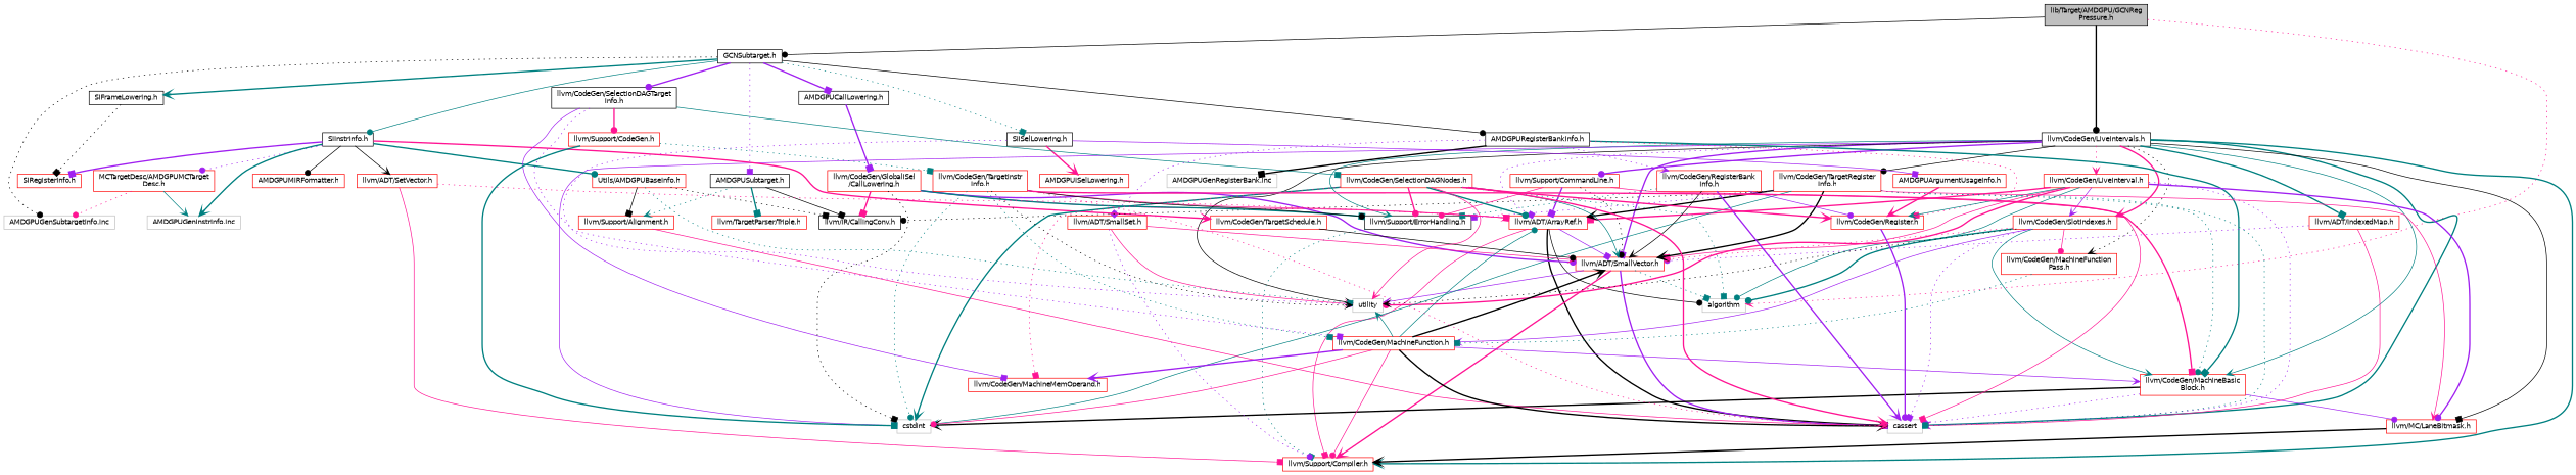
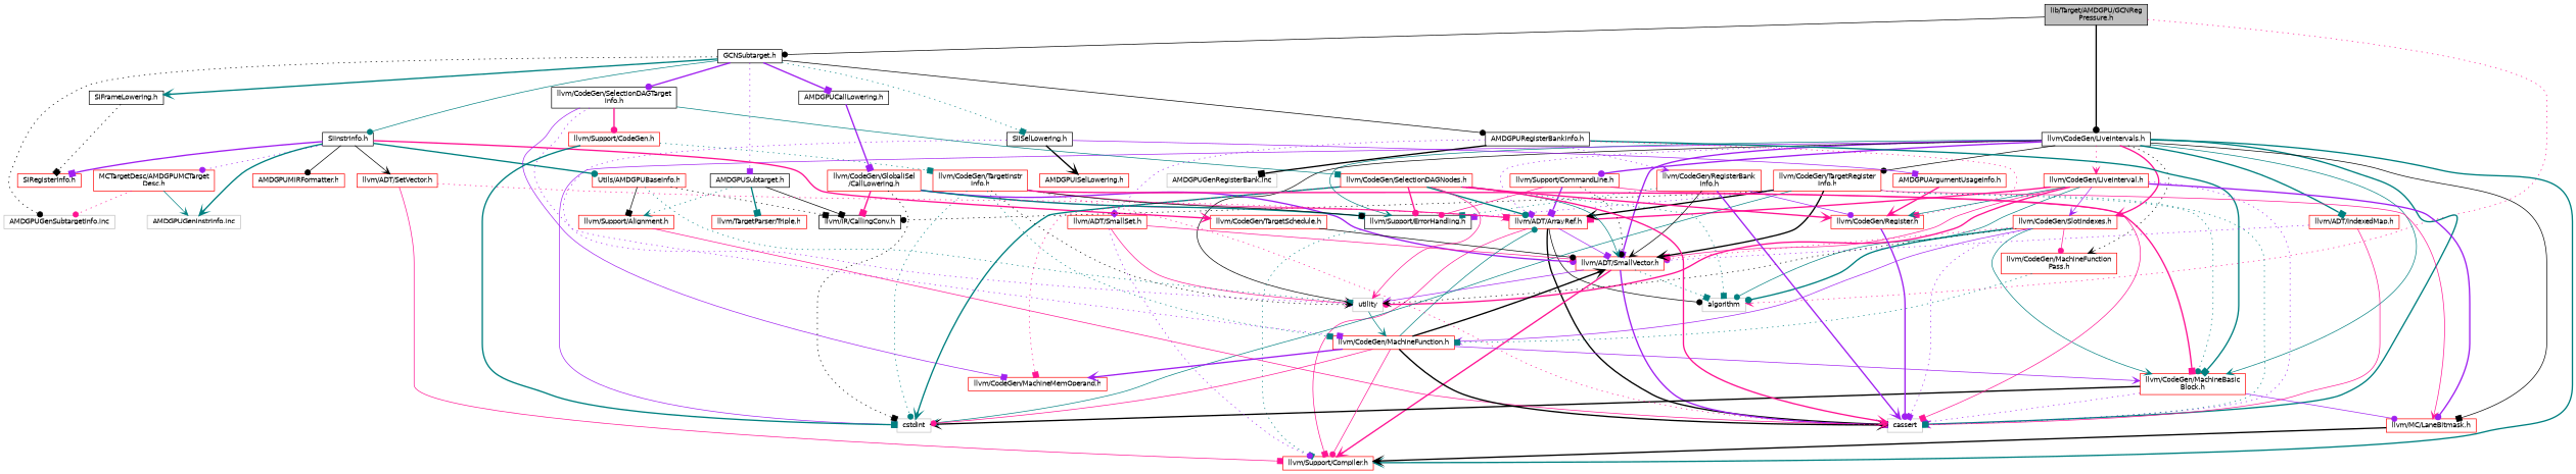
  digraph {
    node [color=red fontname=Helvetica fontsize=10 shape=record]
    edge [arrowhead=box color=teal fontname=Helvetica fontsize=10 labelfontname=Helvetica labelfontsize=10 style=solid]
    n1 [color=black fillcolor=grey75 fontcolor=black height=0.2 label="lib/Target/AMDGPU/GCNReg\lPressure.h" style=filled width=0.4]
    n2 [color=black height=0.2 label="GCNSubtarget.h" width=0.4]
    n3 [color=grey75 height=0.2 label=algorithm width=0.4]
    n4 [color=black height=0.2 label="llvm/CodeGen/LiveIntervals.h" width=0.4]
    n5 [color=black height=0.2 label="AMDGPUCallLowering.h" width=0.4]
    n6 [color=black height=0.2 label="AMDGPURegisterBankInfo.h" width=0.4]
    n7 [color=black height=0.2 label="AMDGPUSubtarget.h" width=0.4]
    n8 [color=black height=0.2 label="SIFrameLowering.h" width=0.4]
    n9 [color=black height=0.2 label="SIISelLowering.h" width=0.4]
    n10 [color=black height=0.2 label="SIInstrInfo.h" width=0.4]
    n11 [color=grey75 height=0.2 label="AMDGPUGenSubtargetInfo.inc" width=0.4]
    n12 [color=black height=0.2 label="llvm/CodeGen/SelectionDAGTarget\lInfo.h" width=0.4]
    n13 [height=0.2 label="llvm/ADT/ArrayRef.h" width=0.4]
    n14 [height=0.2 label="llvm/ADT/SmallVector.h" width=0.4]
    n15 [color=black height=0.2 label="llvm/Support/ErrorHandling.h" width=0.4]
    n16 [color=grey75 height=0.2 label=cstdint width=0.4]
    n17 [height=0.2 label="llvm/Support/Compiler.h" width=0.4]
    n18 [color=grey75 height=0.2 label=cassert width=0.4]
    n19 [color=grey75 height=0.2 label=utility width=0.4]
    n20 [height=0.2 label="llvm/CodeGen/MachineBasic\lBlock.h" width=0.4]
    n21 [height=0.2 label="llvm/MC/LaneBitmask.h" width=0.4]
    n22 [height=0.2 label="llvm/ADT/IndexedMap.h" width=0.4]
    n23 [height=0.2 label="llvm/CodeGen/LiveInterval.h" width=0.4]
    n24 [height=0.2 label="llvm/CodeGen/SlotIndexes.h" width=0.4]
    n25 [height=0.2 label="llvm/CodeGen/MachineFunction\lPass.h" width=0.4]
    n26 [height=0.2 label="llvm/CodeGen/TargetRegister\lInfo.h" width=0.4]
    n27 [height=0.2 label="llvm/Support/CommandLine.h" width=0.4]
    n28 [height=0.2 label="llvm/CodeGen/GlobalISel\l/CallLowering.h" width=0.4]
    n29 [height=0.2 label="llvm/ADT/SmallSet.h" width=0.4]
    n30 [height=0.2 label="llvm/CodeGen/Register.h" width=0.4]
    n31 [height=0.2 label="llvm/CodeGen/RegisterBank\lInfo.h" width=0.4]
    n32 [color=grey75 height=0.2 label="AMDGPUGenRegisterBank.inc" width=0.4]
    n33 [color=black height=0.2 label="llvm/IR/CallingConv.h" width=0.4]
    n34 [height=0.2 label="llvm/Support/Alignment.h" width=0.4]
    n35 [height=0.2 label="llvm/TargetParser/Triple.h" width=0.4]
    n36 [height=0.2 label="SIRegisterInfo.h" width=0.4]
    n37 [height=0.2 label="AMDGPUISelLowering.h" width=0.4]
    n38 [height=0.2 label="AMDGPUArgumentUsageInfo.h" width=0.4]
    n39 [height=0.2 label="llvm/CodeGen/MachineFunction.h" width=0.4]
    n40 [height=0.2 label="AMDGPUMIRFormatter.h" width=0.4]
    n41 [height=0.2 label="MCTargetDesc/AMDGPUMCTarget\lDesc.h" width=0.4]
    n42 [color=grey75 height=0.2 label="AMDGPUGenInstrInfo.inc" width=0.4]
    n43 [height=0.2 label="Utils/AMDGPUBaseInfo.h" width=0.4]
    n44 [height=0.2 label="llvm/ADT/SetVector.h" width=0.4]
    n45 [height=0.2 label="llvm/CodeGen/TargetSchedule.h" width=0.4]
    n46 [height=0.2 label="llvm/CodeGen/MachineMemOperand.h" width=0.4]
    n47 [height=0.2 label="llvm/CodeGen/SelectionDAGNodes.h" width=0.4]
    n48 [height=0.2 label="llvm/Support/CodeGen.h" width=0.4]
    n49 [height=0.2 label="llvm/CodeGen/TargetInstr\lInfo.h" width=0.4]
    n1 -> n2 [arrowhead=dot color=black]
    n1 -> n3 [arrowhead=vee color=deeppink style=dotted]
    n1 -> n4 [arrowhead=dot color=black style=bold]
    n2 -> n5 [color=purple style=bold]
    n2 -> n6 [arrowhead=dot color=black]
    n2 -> n7 [color=purple style=dotted]
    n2 -> n8 [arrowhead=vee style=bold]
    n2 -> n9 [style=dotted]
    n2 -> n10 [arrowhead=dot]
    n2 -> n11 [arrowhead=dot color=black style=dotted]
    n2 -> n12 [arrowhead=dot color=purple style=bold]
    n4 -> n13 [color=purple style=dotted]
    n4 -> n14 [color=purple style=bold]
    n4 -> n15 [arrowhead=vee]
    n4 -> n16 [color=purple]
    n4 -> n17 [arrowhead=vee style=bold]
    n4 -> n18 [style=bold]
    n4 -> n19 [arrowhead=vee color=black]
    n4 -> n20 [arrowhead=vee]
    n4 -> n21 [color=black]
    n4 -> n22 [style=bold]
    n4 -> n23 [arrowhead=vee color=deeppink style=dotted]
    n4 -> n24 [arrowhead=vee color=deeppink style=bold]
    n4 -> n25 [arrowhead=vee color=black style=dotted]
    n4 -> n26 [arrowhead=dot color=black]
    n4 -> n27 [arrowhead=dot color=purple style=bold]
    n5 -> n28 [color=purple style=bold]
    n6 -> n20 [style=bold]
    n6 -> n29 [color=purple style=dotted]
    n6 -> n30 [color=deeppink style=dotted]
    n6 -> n31 [arrowhead=vee color=purple style=dotted]
    n6 -> n32 [color=black style=bold]
    n7 -> n33 [color=black]
    n7 -> n34 [arrowhead=vee style=dotted]
    n7 -> n35 [style=bold]
    n8 -> n36 [color=black style=dotted]
-   n9 -> n37 [arrowhead=vee color=deeppink style=bold]
+   n9 -> n37 [arrowhead=vee color=black style=bold]
    n9 -> n38 [color=purple]
    n9 -> n39 [color=purple style=dotted]
    n10 -> n36 [color=purple style=bold]
    n10 -> n40 [arrowhead=dot color=black]
    n10 -> n41 [arrowhead=dot color=purple style=dotted]
    n10 -> n42 [arrowhead=vee style=bold]
    n10 -> n43 [arrowhead=dot style=bold]
    n10 -> n44 [arrowhead=vee color=black]
    n10 -> n45 [arrowhead=vee color=deeppink style=bold]
    n12 -> n19 [arrowhead=dot color=purple style=dotted]
    n12 -> n46 [color=purple]
    n12 -> n47
    n12 -> n48 [arrowhead=dot color=deeppink style=bold]
    n13 -> n3 [arrowhead=dot color=black]
    n13 -> n14 [color=purple]
    n13 -> n17 [color=deeppink]
    n13 -> n18 [color=black style=bold]
    n14 -> n3 [style=dotted]
    n14 -> n17 [arrowhead=vee color=deeppink style=bold]
    n14 -> n18 [color=purple style=bold]
    n14 -> n19 [arrowhead=vee color=purple]
    n15 -> n17 [style=dotted]
    n20 -> n16 [arrowhead=vee color=black style=bold]
    n20 -> n18 [arrowhead=dot color=purple style=dotted]
    n20 -> n21 [arrowhead=dot color=purple]
    n21 -> n17 [arrowhead=vee color=black style=bold]
    n22 -> n14 [arrowhead=dot color=purple style=dotted]
    n22 -> n18 [arrowhead=vee color=deeppink]
    n23 -> n3 [arrowhead=dot]
    n23 -> n13 [color=deeppink style=bold]
    n23 -> n14 [color=deeppink]
    n23 -> n18 [arrowhead=vee color=purple style=dotted]
    n23 -> n19 [arrowhead=dot color=deeppink style=bold]
    n23 -> n21 [arrowhead=dot color=purple style=bold]
    n23 -> n24 [arrowhead=vee color=purple]
    n23 -> n30 [arrowhead=vee]
    n24 -> n3 [arrowhead=dot style=bold]
    n24 -> n14 [arrowhead=dot color=deeppink style=dotted]
    n24 -> n18 [color=purple style=dotted]
    n24 -> n19 [arrowhead=vee color=black style=dotted]
    n24 -> n20 [arrowhead=vee]
    n24 -> n25 [arrowhead=dot color=deeppink]
    n24 -> n39 [arrowhead=vee color=purple]
    n25 -> n39 [style=dotted]
    n26 -> n13 [arrowhead=vee color=black style=bold]
    n26 -> n14 [arrowhead=vee color=black style=bold]
    n26 -> n15 [color=purple style=dotted]
    n26 -> n16 [arrowhead=vee]
    n26 -> n18 [style=dotted]
    n26 -> n20 [arrowhead=dot style=dotted]
    n26 -> n21 [arrowhead=vee color=deeppink]
    n26 -> n33 [arrowhead=dot color=black style=dotted]
    n27 -> n13 [color=purple style=bold]
    n27 -> n14 [arrowhead=dot color=black style=dotted]
    n27 -> n15 [arrowhead=dot color=deeppink]
    n27 -> n18 [color=deeppink]
    n28 -> n13 [arrowhead=vee color=deeppink]
    n28 -> n14 [arrowhead=dot color=purple style=bold]
    n28 -> n15 [style=bold]
    n28 -> n16 [color=black style=dotted]
    n28 -> n33 [color=deeppink style=bold]
    n29 -> n14 [arrowhead=vee color=deeppink]
    n29 -> n17 [arrowhead=dot color=purple style=dotted]
    n29 -> n19 [arrowhead=vee color=deeppink]
    n30 -> n18 [arrowhead=dot color=purple style=bold]
    n31 -> n14 [arrowhead=vee color=black]
    n31 -> n15 [style=dotted]
    n31 -> n18 [arrowhead=vee color=purple style=bold]
    n31 -> n30 [arrowhead=dot color=purple]
    n34 -> n18 [arrowhead=dot color=deeppink]
    n38 -> n30 [arrowhead=vee color=deeppink style=bold]
    n39 -> n13 [arrowhead=dot]
    n39 -> n14 [arrowhead=vee color=black style=bold]
    n39 -> n16 [arrowhead=dot color=deeppink]
    n39 -> n17 [arrowhead=dot color=deeppink]
    n39 -> n18 [arrowhead=vee color=black style=bold]
-   n39 -> n19 [arrowhead=vee]
+   n19 -> n39 [arrowhead=vee]
    n39 -> n20 [arrowhead=vee color=purple]
    n39 -> n46 [arrowhead=vee color=purple style=bold]
    n41 -> n11 [arrowhead=dot color=deeppink style=dotted]
    n41 -> n42 [arrowhead=vee]
    n43 -> n19 [style=dotted]
    n43 -> n33 [color=black style=dotted]
    n43 -> n34 [color=black]
    n44 -> n13 [color=deeppink style=dotted]
    n44 -> n17 [color=deeppink]
    n45 -> n14 [arrowhead=dot color=black]
    n47 -> n3 [style=dotted]
    n47 -> n13 [arrowhead=dot style=bold]
    n47 -> n14 [arrowhead=vee]
    n47 -> n15 [arrowhead=dot color=deeppink style=bold]
    n47 -> n16 [arrowhead=vee style=bold]
    n47 -> n18 [arrowhead=vee color=deeppink style=bold]
    n47 -> n19 [arrowhead=vee color=deeppink]
    n47 -> n30 [arrowhead=vee color=deeppink style=bold]
    n47 -> n46 [color=deeppink style=dotted]
    n48 -> n16 [style=bold]
    n48 -> n49 [style=dotted]
    n49 -> n13 [color=deeppink]
    n49 -> n15 [arrowhead=dot color=black]
    n49 -> n16 [arrowhead=dot style=dotted]
    n49 -> n18 [arrowhead=vee color=deeppink style=dotted]
    n49 -> n19 [arrowhead=vee color=black style=dotted]
    n49 -> n20 [color=deeppink style=bold]
    n49 -> n39 [style=dotted]
  }
